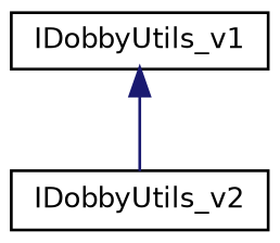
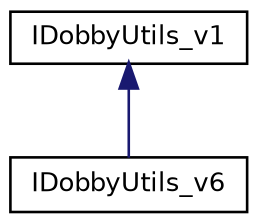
  digraph {
    node [color=black fillcolor=white fontname=Helvetica fontsize=10 shape=record style=filled]
-   n1 [fontcolor=black height=0.2 label=IDobbyUtils_v2 width=0.4]
+   n1 [fontcolor=black height=0.2 label=IDobbyUtils_v6 width=0.4]
    n2 [height=0.2 label=IDobbyUtils_v1 width=0.4]
    n2 -> n1 [color=midnightblue dir=back fontname=Helvetica fontsize=10 labelfontname=Helvetica labelfontsize=10 style=solid]
  }
